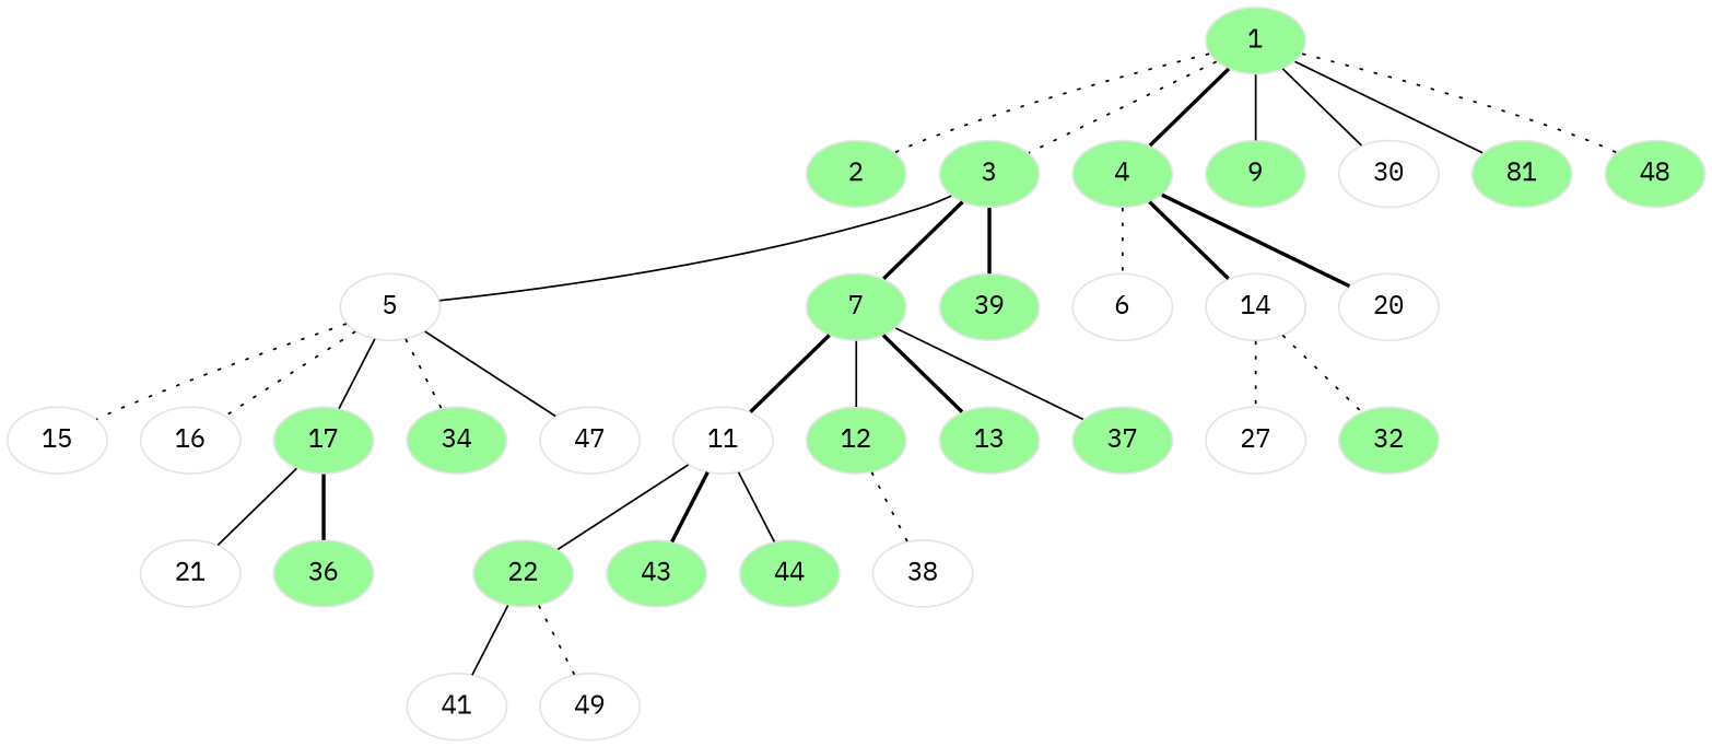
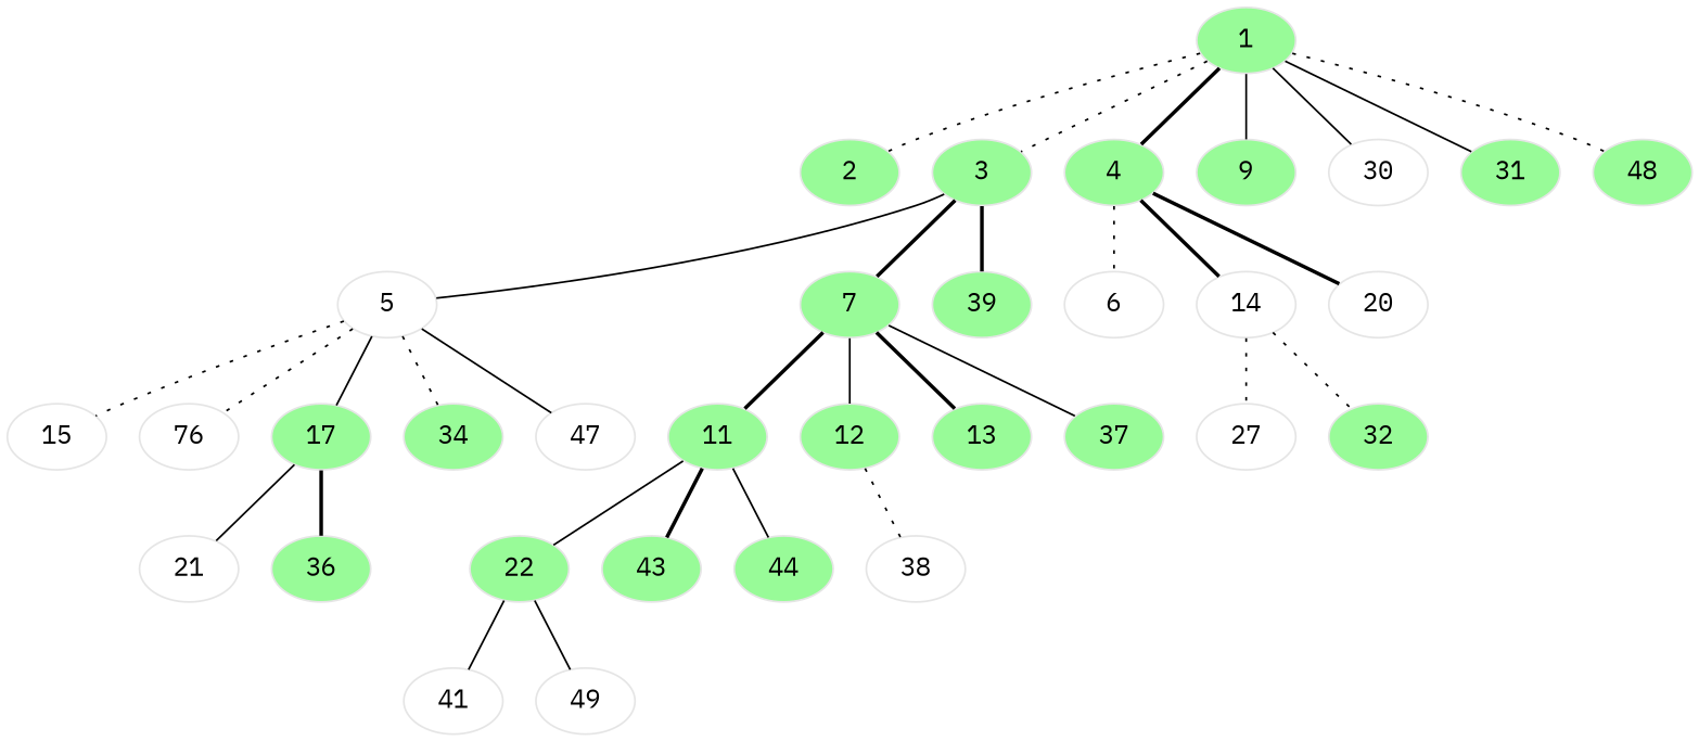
  graph {
    fontname="IBM Plex Mono"
    node [color=gray90 fillcolor=palegreen fontname="IBM Plex Mono" style=filled]
    edge [fontname="IBM Plex Mono" style=solid]
    1 [super="+42"]
    2
    3 [super="+25"]
    4 [super="+10"]
    9
    30 [fillcolor=white]
-   31 [super="+50" label=81]
+   31 [super="+50"]
    48
    5 [fillcolor=white super="+19"]
    7 [super="+8"]
    39
    6 [fillcolor=white super="+24"]
    14 [fillcolor=white super="+28"]
    20 [fillcolor=white]
    15 [fillcolor=white super="+35"]
-   16 [fillcolor=white]
+   16 [fillcolor=white label=76]
    17 [super="+18"]
    34
    47 [fillcolor=white]
-   11 [fillcolor=white super="+45"]
+   11 [super="+45"]
    12 [super="+33"]
    13
    37
    27 [fillcolor=white]
    32
    21 [fillcolor=white super="+29"]
    36
    22 [super="+23"]
    43
    44 [super="+46"]
    38 [fillcolor=white super="+40"]
    41 [fillcolor=white]
    49 [fillcolor=white]
    1 -- 2 [style=dotted]
    1 -- 3 [style=dotted]
    1 -- 4 [style=bold]
    1 -- 9
    1 -- 30
    1 -- 31
    1 -- 48 [style=dotted]
    3 -- 5
    3 -- 7 [style=bold]
    3 -- 39 [style=bold]
    4 -- 6 [style=dotted]
    4 -- 14 [style=bold]
    4 -- 20 [style=bold]
    5 -- 15 [style=dotted]
    5 -- 16 [style=dotted]
    5 -- 17
    5 -- 34 [style=dotted]
    5 -- 47
    7 -- 11 [style=bold]
    7 -- 12
    7 -- 13 [style=bold]
    7 -- 37
    14 -- 27 [style=dotted]
    14 -- 32 [style=dotted]
    17 -- 21
    17 -- 36 [style=bold]
    11 -- 22
    11 -- 43 [style=bold]
    11 -- 44
    12 -- 38 [style=dotted]
    22 -- 41
-   22 -- 49 [style=dotted]
+   22 -- 49
  }
